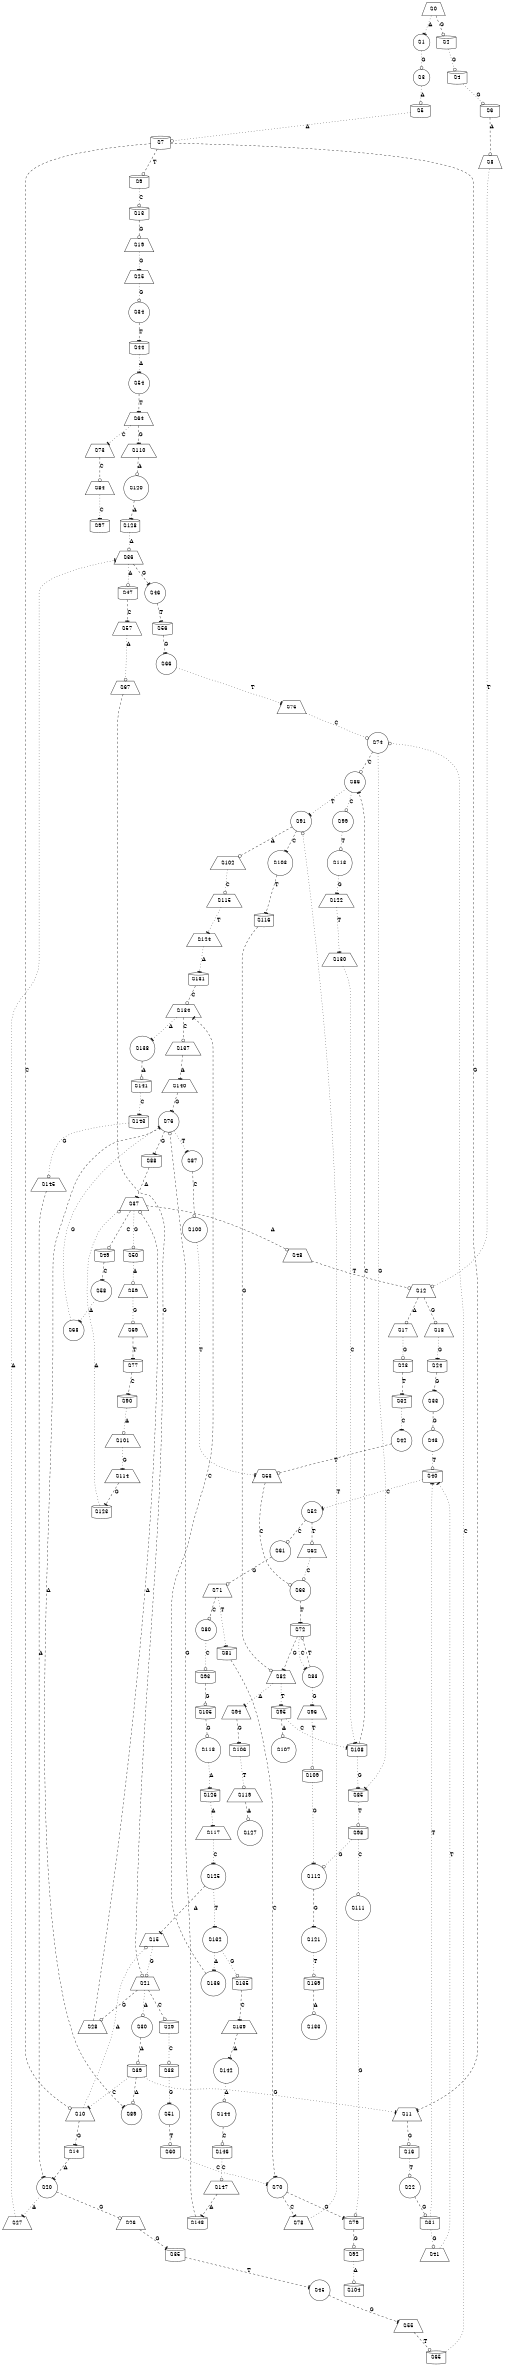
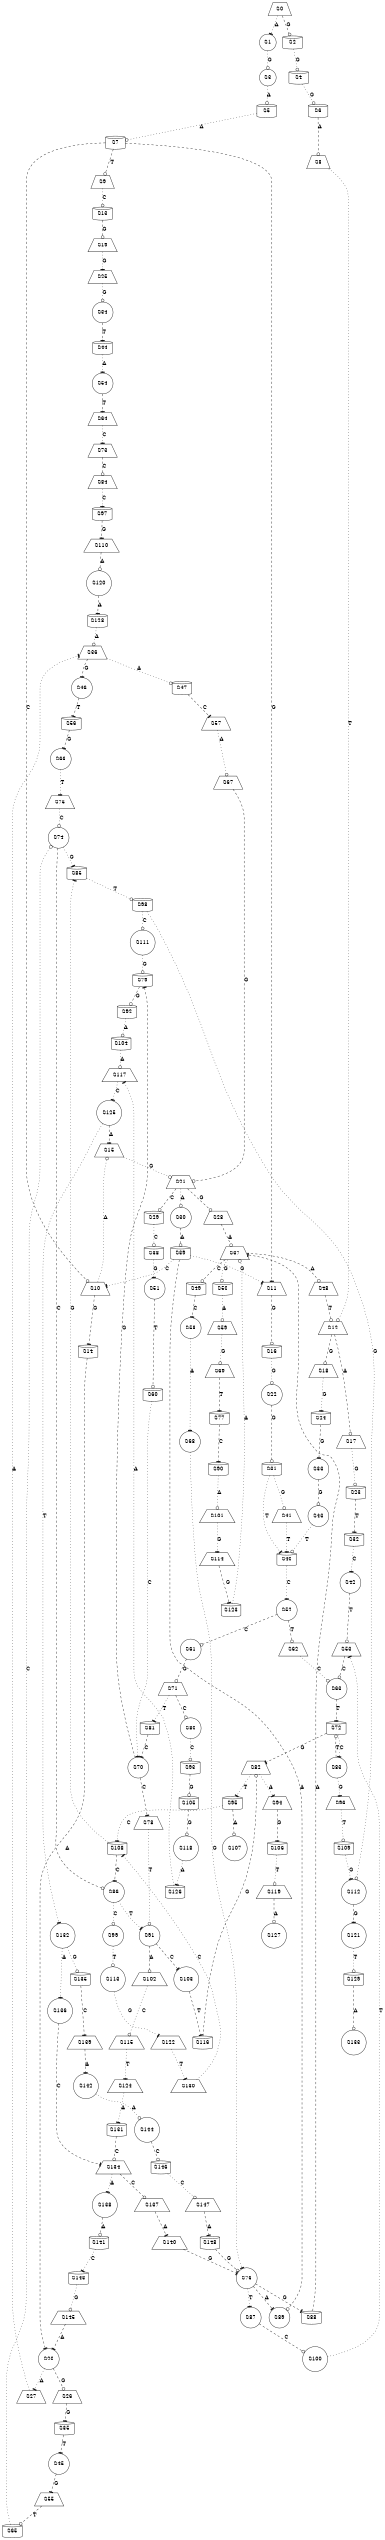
  strict digraph {
    node [shape=cylinder]
    edge [arrowhead=odot style=dotted]
    S0 [shape=trapezium]
    S1 [shape=circle]
    S2
    S3 [shape=circle]
    S4
    S5
    S6
    S7
    S8 [shape=trapezium]
-   S9
+   S9 [shape=trapezium]
    S10 [shape=trapezium]
    S11 [shape=trapezium]
    S12 [shape=trapezium]
    S13
    S14
    S15 [shape=trapezium]
    S16
    S17 [shape=trapezium]
    S18 [shape=trapezium]
    S19 [shape=trapezium]
    S20 [shape=circle]
    S21 [shape=trapezium]
    S22 [shape=circle]
    S23
    S24
    S25 [shape=trapezium]
    S26 [shape=trapezium]
    S27 [shape=trapezium]
    S28 [shape=trapezium]
    S29
    S30 [shape=circle]
    S31
    S32
    S33 [shape=circle]
    S34 [shape=circle]
    S35
    S36 [shape=trapezium]
    S37 [shape=trapezium]
    S38
    S39
    S40
    S41 [shape=trapezium]
    S42 [shape=circle]
    S43 [shape=circle]
    S44
    S45 [shape=circle]
    S46 [shape=circle]
    S47
    S48 [shape=trapezium]
    S49
    S50
    S51 [shape=circle]
    S89 [shape=circle]
    S52 [shape=circle]
    S53 [shape=trapezium]
    S54 [shape=circle]
    S55 [shape=trapezium]
    S56
    S57 [shape=trapezium]
    S58 [shape=circle]
    S59 [shape=trapezium]
    S60
    S61 [shape=circle]
    S62 [shape=trapezium]
    S63 [shape=circle]
    S64 [shape=trapezium]
    S65
    S66 [shape=circle]
    S67 [shape=trapezium]
    S68 [shape=circle]
    S69 [shape=trapezium]
    S70 [shape=circle]
    S71 [shape=trapezium]
    S72
    S73 [shape=trapezium]
    S74 [shape=circle]
    S75 [shape=trapezium]
    S76 [shape=circle]
    S77
    S78 [shape=trapezium]
    S79
    S80 [shape=circle]
    S81
    S82 [shape=trapezium]
    S83 [shape=circle]
    S84 [shape=trapezium]
    S85
    S86 [shape=circle]
    S87 [shape=circle]
    S88
    S90
    S91 [shape=circle]
    S92
    S93
    S94 [shape=trapezium]
    S95
    S96 [shape=trapezium]
    S97
    S98
    S99 [shape=circle]
    S100 [shape=circle]
    S101 [shape=trapezium]
    S102 [shape=trapezium]
    S103 [shape=circle]
    S104
    S105
    S106
    S107 [shape=circle]
    S108
    S109
    S110 [shape=trapezium]
    S111 [shape=circle]
    S112 [shape=circle]
    S113 [shape=circle]
    S114 [shape=trapezium]
    S115 [shape=trapezium]
    S116
    S117 [shape=trapezium]
    S118 [shape=circle]
    S119 [shape=trapezium]
    S120 [shape=circle]
    S121 [shape=circle]
    S122 [shape=trapezium]
    S123
    S124 [shape=trapezium]
    S125 [shape=circle]
    S126
    S127 [shape=circle]
    S128
-   S129 [label=S169]
+   S129
    S130 [shape=trapezium]
    S131
    S132 [shape=circle]
    S133 [shape=circle]
    S134 [shape=trapezium]
    S135
    S136 [shape=circle]
    S137 [shape=trapezium]
    S138 [shape=circle]
    S139 [shape=trapezium]
    S140 [shape=trapezium]
    S141
    S142 [shape=circle]
    S143
    S144 [shape=circle]
    S145 [shape=trapezium]
    S146
    S147 [shape=trapezium]
    S148
    S0 -> S1 [arrowhead=tee label=A]
    S0 -> S2 [label=G style=dashed]
    S1 -> S3 [label=G]
    S2 -> S4 [label=G]
    S3 -> S5 [label=A]
    S4 -> S6 [label=G]
    S5 -> S7 [label=A]
    S6 -> S8 [label=A style=dashed]
    S7 -> S9 [label=T style=dashed]
    S7 -> S10 [label=C style=dashed]
    S7 -> S11 [arrowhead=tee label=G style=dashed]
    S8 -> S12 [label=T]
    S9 -> S13 [label=C]
    S10 -> S14 [arrowhead=tee label=G style=dashed]
    S10 -> S15 [label=A]
    S11 -> S16 [label=G style=dashed]
    S12 -> S17 [label=A style=dashed]
    S12 -> S18 [label=G style=dashed]
    S13 -> S19 [label=G style=dashed]
    S14 -> S20 [arrowhead=tee label=A style=dashed]
    S15 -> S21 [label=G]
-   S16 -> S22 [label=T]
+   S16 -> S22 [label=G]
    S17 -> S23 [label=G]
    S18 -> S24 [arrowhead=tee label=G]
    S19 -> S25 [arrowhead=tee label=G]
    S20 -> S26 [label=G style=dashed]
    S20 -> S27 [arrowhead=tee label=A]
    S21 -> S28 [label=G style=dashed]
    S21 -> S29 [label=C style=dashed]
    S21 -> S30 [label=A]
    S22 -> S31 [label=G style=dashed]
    S23 -> S32 [arrowhead=tee label=T style=dashed]
    S24 -> S33 [arrowhead=tee label=G style=dashed]
    S25 -> S34 [label=G]
    S26 -> S35 [arrowhead=tee label=G style=dashed]
    S27 -> S36 [arrowhead=tee label=A]
    S28 -> S37 [label=A style=dashed]
    S29 -> S38 [label=C]
    S30 -> S39 [label=A style=dashed]
    S31 -> S40 [arrowhead=tee label=T]
    S31 -> S41 [label=G]
    S32 -> S42 [arrowhead=tee label=C]
    S33 -> S43 [label=G style=dashed]
    S34 -> S44 [arrowhead=tee label=T style=dashed]
    S35 -> S45 [arrowhead=tee label=T style=dashed]
    S36 -> S46 [arrowhead=tee label=G style=dashed]
    S36 -> S47 [label=A]
    S37 -> S48 [label=A style=dashed]
    S37 -> S49 [label=C style=dashed]
    S37 -> S50 [label=G]
    S38 -> S51 [arrowhead=tee label=G]
    S39 -> S10 [arrowhead=tee label=C]
    S39 -> S11 [arrowhead=tee label=G]
    S39 -> S89 [label=A style=dashed]
    S40 -> S52 [arrowhead=tee label=C]
    S41 -> S40 [arrowhead=tee label=T]
    S42 -> S53 [label=T style=dashed]
    S43 -> S40 [label=T]
    S44 -> S54 [arrowhead=tee label=A]
    S45 -> S55 [arrowhead=tee label=G style=dashed]
    S46 -> S56 [arrowhead=tee label=T style=dashed]
    S47 -> S57 [arrowhead=tee label=C style=dashed]
    S48 -> S12 [label=T style=dashed]
    S49 -> S58 [arrowhead=tee label=C style=dashed]
    S50 -> S59 [label=A]
    S51 -> S60 [label=T style=dashed]
    S52 -> S61 [label=C style=dashed]
    S52 -> S62 [label=T style=dashed]
    S53 -> S63 [label=C style=dashed]
    S54 -> S64 [arrowhead=tee label=T style=dashed]
    S55 -> S65 [label=T style=dashed]
    S56 -> S66 [arrowhead=tee label=G style=dashed]
    S57 -> S67 [label=A]
    S58 -> S68 [arrowhead=tee label=A]
    S59 -> S69 [label=G]
    S60 -> S70 [arrowhead=tee label=C]
    S61 -> S71 [label=G style=dashed]
    S62 -> S63 [label=C]
    S63 -> S72 [arrowhead=tee label=T style=dashed]
    S64 -> S73 [arrowhead=tee label=C]
    S65 -> S74 [label=C]
    S66 -> S75 [arrowhead=tee label=T]
    S67 -> S21 [label=G style=dashed]
    S68 -> S76 [arrowhead=tee label=G]
    S69 -> S77 [arrowhead=tee label=T style=dashed]
    S70 -> S78 [arrowhead=tee label=C style=dashed]
    S70 -> S79 [arrowhead=tee label=G style=dashed]
    S71 -> S80 [label=C style=dashed]
    S71 -> S81 [arrowhead=tee label=T]
    S72 -> S82 [arrowhead=tee label=G style=dashed]
    S72 -> S83 [arrowhead=tee label=C]
    S73 -> S84 [label=C style=dashed]
    S74 -> S85 [arrowhead=tee label=G]
    S74 -> S86 [label=C style=dashed]
    S75 -> S74 [label=C]
    S76 -> S89 [arrowhead=tee label=A style=dashed]
    S76 -> S87 [arrowhead=tee label=T]
    S76 -> S88 [arrowhead=tee label=G style=dashed]
    S77 -> S90 [arrowhead=tee label=C style=dashed]
    S78 -> S91 [label=T]
    S79 -> S92 [label=G style=dashed]
    S80 -> S93 [label=C]
    S81 -> S70 [arrowhead=tee label=C style=dashed]
    S82 -> S94 [arrowhead=tee label=A]
    S82 -> S95 [arrowhead=tee label=T]
    S83 -> S72 [label=T style=dashed]
    S83 -> S96 [arrowhead=tee label=G]
    S84 -> S97 [arrowhead=tee label=C]
    S85 -> S98 [label=T]
    S86 -> S91 [arrowhead=tee label=T]
    S86 -> S99 [label=C]
    S87 -> S100 [label=C style=dashed]
    S88 -> S37 [arrowhead=tee label=A style=dashed]
    S90 -> S101 [label=A]
    S91 -> S102 [label=A style=dashed]
    S91 -> S103 [arrowhead=tee label=C style=dashed]
    S92 -> S104 [label=A]
    S93 -> S105 [label=G style=dashed]
    S94 -> S106 [arrowhead=tee label=G style=dashed]
    S95 -> S107 [label=A style=dashed]
    S95 -> S108 [arrowhead=tee label=C]
    S96 -> S109 [label=T]
-   S64 -> S110 [arrowhead=tee label=G style=dashed]
+   S97 -> S110 [arrowhead=tee label=G style=dashed]
    S98 -> S111 [label=C]
    S98 -> S112 [label=G]
    S99 -> S113 [label=T]
    S100 -> S53 [arrowhead=tee label=T]
    S101 -> S114 [arrowhead=tee label=G]
    S102 -> S115 [label=C]
    S103 -> S116 [arrowhead=tee label=T style=dashed]
+   S104 -> S117 [label=A]
    S105 -> S118 [label=G style=dashed]
    S106 -> S119 [label=T]
    S108 -> S85 [arrowhead=tee label=G]
    S108 -> S86 [arrowhead=tee label=C style=dashed]
    S109 -> S112 [arrowhead=tee label=G]
    S110 -> S120 [label=A style=dashed]
    S111 -> S79 [label=G]
    S112 -> S121 [arrowhead=tee label=G style=dashed]
    S113 -> S122 [arrowhead=tee label=G]
    S114 -> S123 [arrowhead=tee label=G style=dashed]
    S115 -> S124 [arrowhead=tee label=T]
    S116 -> S82 [label=G style=dashed]
    S117 -> S125 [arrowhead=tee label=C]
    S118 -> S126 [arrowhead=tee label=A]
    S119 -> S127 [label=A style=dashed]
    S120 -> S128 [arrowhead=tee label=A style=dashed]
    S121 -> S129 [label=T]
    S122 -> S130 [arrowhead=tee label=T]
    S123 -> S37 [label=A]
    S124 -> S131 [arrowhead=tee label=A]
    S125 -> S15 [arrowhead=tee label=A style=dashed]
    S125 -> S132 [arrowhead=tee label=T]
    S126 -> S117 [arrowhead=tee label=A]
    S128 -> S36 [label=A]
    S129 -> S133 [label=A style=dashed]
    S130 -> S108 [arrowhead=tee label=C]
    S131 -> S134 [label=C style=dashed]
    S132 -> S135 [label=G]
    S132 -> S136 [arrowhead=tee label=A]
    S134 -> S137 [label=C style=dashed]
    S134 -> S138 [arrowhead=tee label=A]
    S135 -> S139 [arrowhead=tee label=C style=dashed]
    S136 -> S134 [arrowhead=tee label=C style=dashed]
    S137 -> S140 [arrowhead=tee label=A style=dashed]
    S138 -> S141 [label=A style=dashed]
    S139 -> S142 [arrowhead=tee label=A style=dashed]
    S140 -> S76 [arrowhead=tee label=G style=dashed]
    S141 -> S143 [arrowhead=tee label=C]
    S142 -> S144 [label=A]
    S143 -> S145 [label=G]
    S144 -> S146 [label=C style=dashed]
    S145 -> S20 [arrowhead=tee label=A style=dashed]
    S146 -> S147 [label=C]
    S147 -> S148 [arrowhead=tee label=A style=dashed]
    S148 -> S76 [label=G style=dashed]
  }
